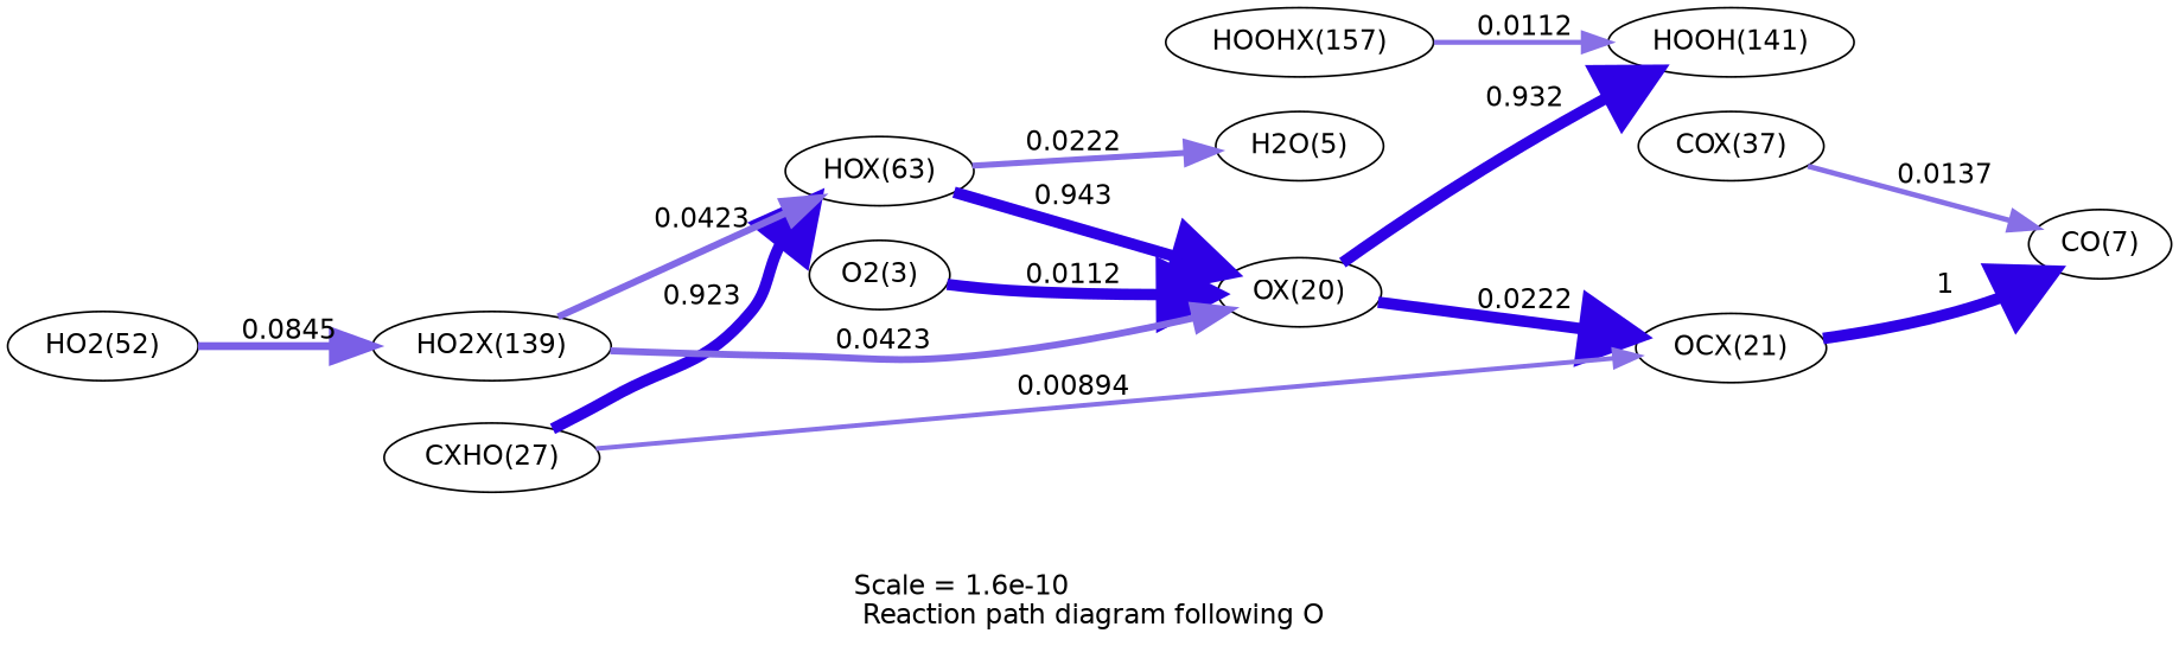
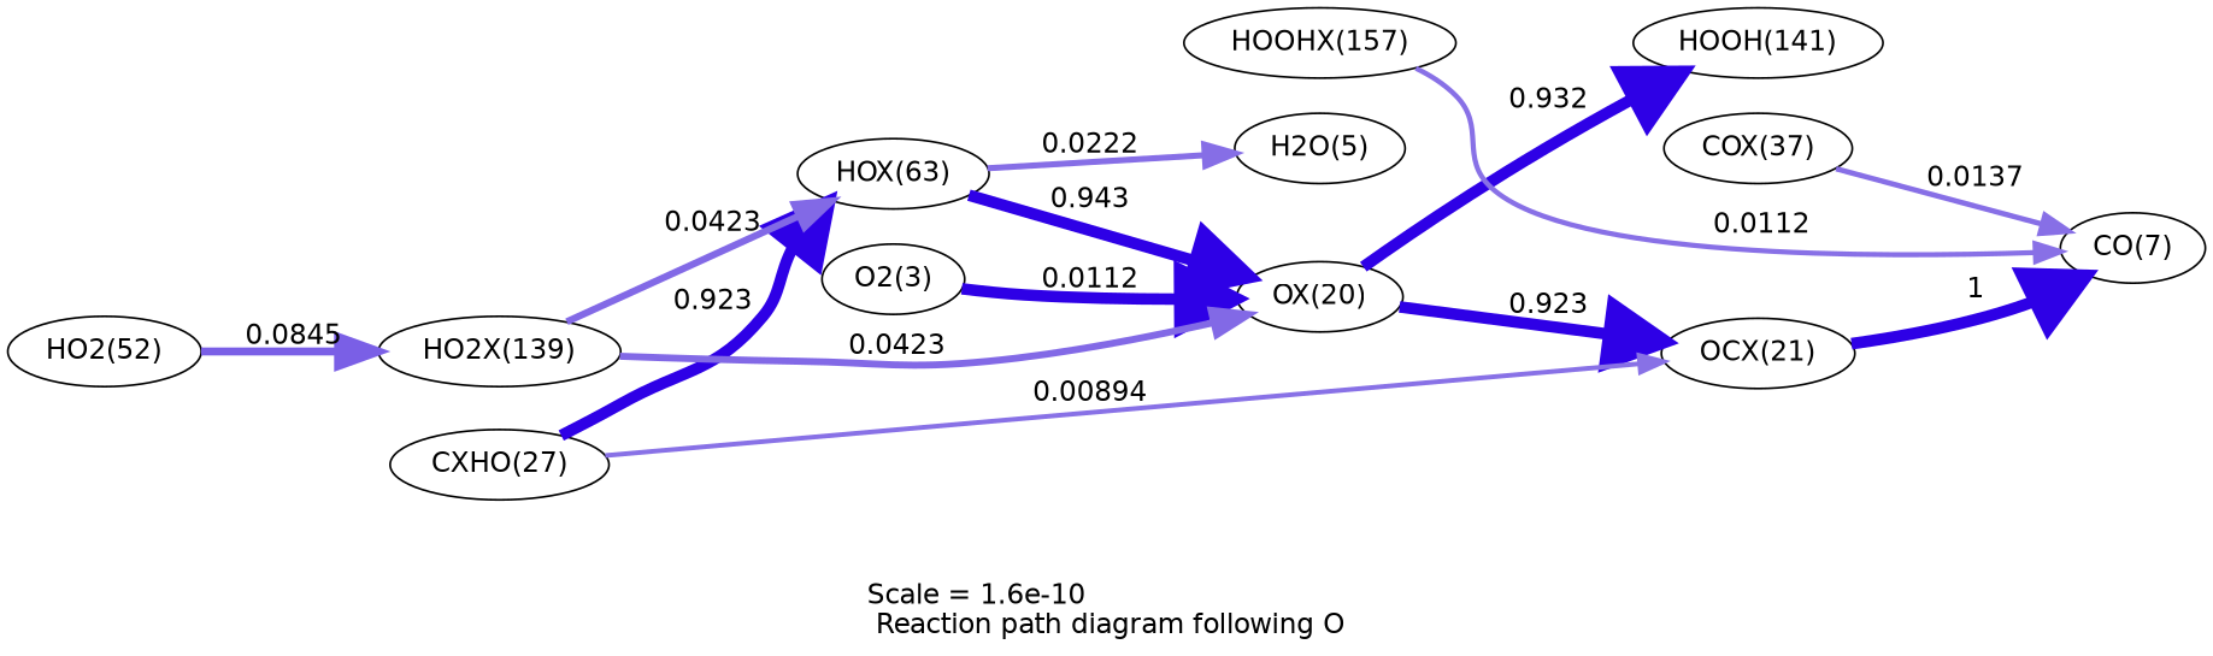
  digraph {
    fontname=Helvetica
    label="Scale = 1.6e-10\l Reaction path diagram following O"
    rankdir=LR
    node [fontname=Helvetica]
    edge [arrowsize=2.97 color="0.7, 1.42, 0.9" fontname=Helvetica penwidth=5.94]
    n1 [label="O2(3)"]
    n2 [label="OX(20)"]
    n3 [label="OCX(21)"]
    n4 [label="HOOH(141)"]
    n5 [label="CXHO(27)"]
    n6 [label="HOX(63)"]
    n7 [label="CO(7)"]
    n8 [label="H2O(5)"]
    n9 [label="HO2X(139)"]
    n10 [label="COX(37)"]
    n11 [label="HO2(52)"]
    n12 [label="HOOHX(157)"]
    n1 -> n2 [arrowsize=2.95 color="0.7, 1.37, 0.9" label=" 0.0112" penwidth=5.9]
-   n2 -> n3 [label=" 0.0222"]
+   n2 -> n3 [label=" 0.923"]
    n2 -> n4 [color="0.7, 1.43, 0.9" label=" 0.932" penwidth=5.95]
    n3 -> n7 [arrowsize=3 color="0.7, 1.5, 0.9" label=" 1" penwidth=6]
    n5 -> n3 [arrowsize=1.22 color="0.7, 0.509, 0.9" label=" 0.00894" penwidth=2.44]
    n5 -> n6 [label=" 0.923"]
    n6 -> n2 [arrowsize=2.98 color="0.7, 1.44, 0.9" label=" 0.943" penwidth=5.96]
    n6 -> n8 [arrowsize=1.56 color="0.7, 0.522, 0.9" label=" 0.0222" penwidth=3.13]
    n9 -> n2 [arrowsize=1.81 color="0.7, 0.542, 0.9" label=" 0.0423" penwidth=3.61]
    n9 -> n6 [arrowsize=1.81 color="0.7, 0.542, 0.9" label=" 0.0423" penwidth=3.61]
    n10 -> n7 [arrowsize=1.38 color="0.7, 0.514, 0.9" label=" 0.0137" penwidth=2.76]
    n11 -> n9 [arrowsize=2.07 color="0.7, 0.584, 0.9" label=" 0.0845" penwidth=4.13]
-   n12 -> n4 [arrowsize=1.3 color="0.7, 0.511, 0.9" label=" 0.0112" penwidth=2.61]
+   n12 -> n7 [arrowsize=1.3 color="0.7, 0.511, 0.9" label=" 0.0112" penwidth=2.61]
  }
